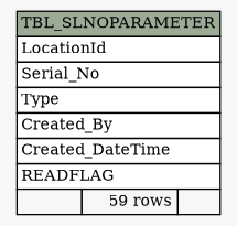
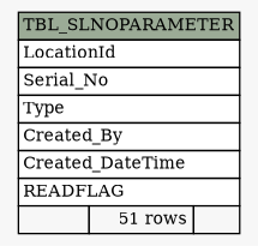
  digraph {
    bgcolor="#f7f7f7"
    fontname="DejaVu Serif"
    fontsize=11
    nodesep=0.18
    rankdir=RL
    ranksep=0.46
-   n1 [fontname="DejaVu Serif" fontsize=11 label=<     <TABLE BORDER="0" CELLBORDER="1" CELLSPACING="0" BGCOLOR="#ffffff">       <TR><TD COLSPAN="3" BGCOLOR="#9bab96" ALIGN="CENTER">TBL_SLNOPARAMETER</TD></TR>       <TR><TD PORT="LocationId" COLSPAN="3" ALIGN="LEFT">LocationId</TD></TR>       <TR><TD PORT="Serial_No" COLSPAN="3" ALIGN="LEFT">Serial_No</TD></TR>       <TR><TD PORT="Type" COLSPAN="3" ALIGN="LEFT">Type</TD></TR>       <TR><TD PORT="Created_By" COLSPAN="3" ALIGN="LEFT">Created_By</TD></TR>       <TR><TD PORT="Created_DateTime" COLSPAN="3" ALIGN="LEFT">Created_DateTime</TD></TR>       <TR><TD PORT="READFLAG" COLSPAN="3" ALIGN="LEFT">READFLAG</TD></TR>       <TR><TD ALIGN="LEFT" BGCOLOR="#f7f7f7">  </TD><TD ALIGN="RIGHT" BGCOLOR="#f7f7f7">59 rows</TD><TD ALIGN="RIGHT" BGCOLOR="#f7f7f7">  </TD></TR>     </TABLE>> shape=plaintext]
+   n1 [fontname="DejaVu Serif" fontsize=11 label=<     <TABLE BORDER="0" CELLBORDER="1" CELLSPACING="0" BGCOLOR="#ffffff">       <TR><TD COLSPAN="3" BGCOLOR="#9bab96" ALIGN="CENTER">TBL_SLNOPARAMETER</TD></TR>       <TR><TD PORT="LocationId" COLSPAN="3" ALIGN="LEFT">LocationId</TD></TR>       <TR><TD PORT="Serial_No" COLSPAN="3" ALIGN="LEFT">Serial_No</TD></TR>       <TR><TD PORT="Type" COLSPAN="3" ALIGN="LEFT">Type</TD></TR>       <TR><TD PORT="Created_By" COLSPAN="3" ALIGN="LEFT">Created_By</TD></TR>       <TR><TD PORT="Created_DateTime" COLSPAN="3" ALIGN="LEFT">Created_DateTime</TD></TR>       <TR><TD PORT="READFLAG" COLSPAN="3" ALIGN="LEFT">READFLAG</TD></TR>       <TR><TD ALIGN="LEFT" BGCOLOR="#f7f7f7">  </TD><TD ALIGN="RIGHT" BGCOLOR="#f7f7f7">51 rows</TD><TD ALIGN="RIGHT" BGCOLOR="#f7f7f7">  </TD></TR>     </TABLE>> shape=plaintext]
  }
